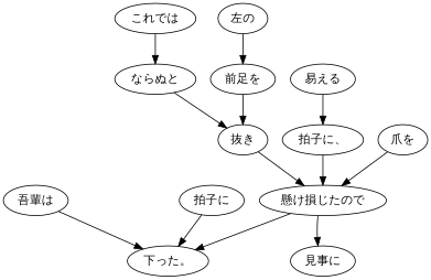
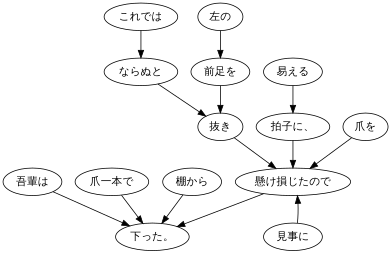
  digraph {
    n1 [label="これでは"]
    n2 [label="ならぬと"]
    n3 [label="抜き"]
    n4 [label="懸け損じたので"]
    n5 [label="左の"]
    n6 [label="前足を"]
    n7 [label="下った。"]
    n8 [label="易える"]
    n9 [label="拍子に、"]
    n10 [label="爪を"]
    n11 [label="見事に"]
    n12 [label="吾輩は"]
-   n14 [label="拍子に"]
+   n13 [label="爪一本で"]
+   n14 [label="棚から"]
    n1 -> n2
    n2 -> n3
    n3 -> n4
    n4 -> n7
    n5 -> n6
    n6 -> n3
    n8 -> n9
    n9 -> n4
    n10 -> n4
-   n4 -> n11
+   n11 -> n4
    n12 -> n7
+   n13 -> n7
    n14 -> n7
  }
